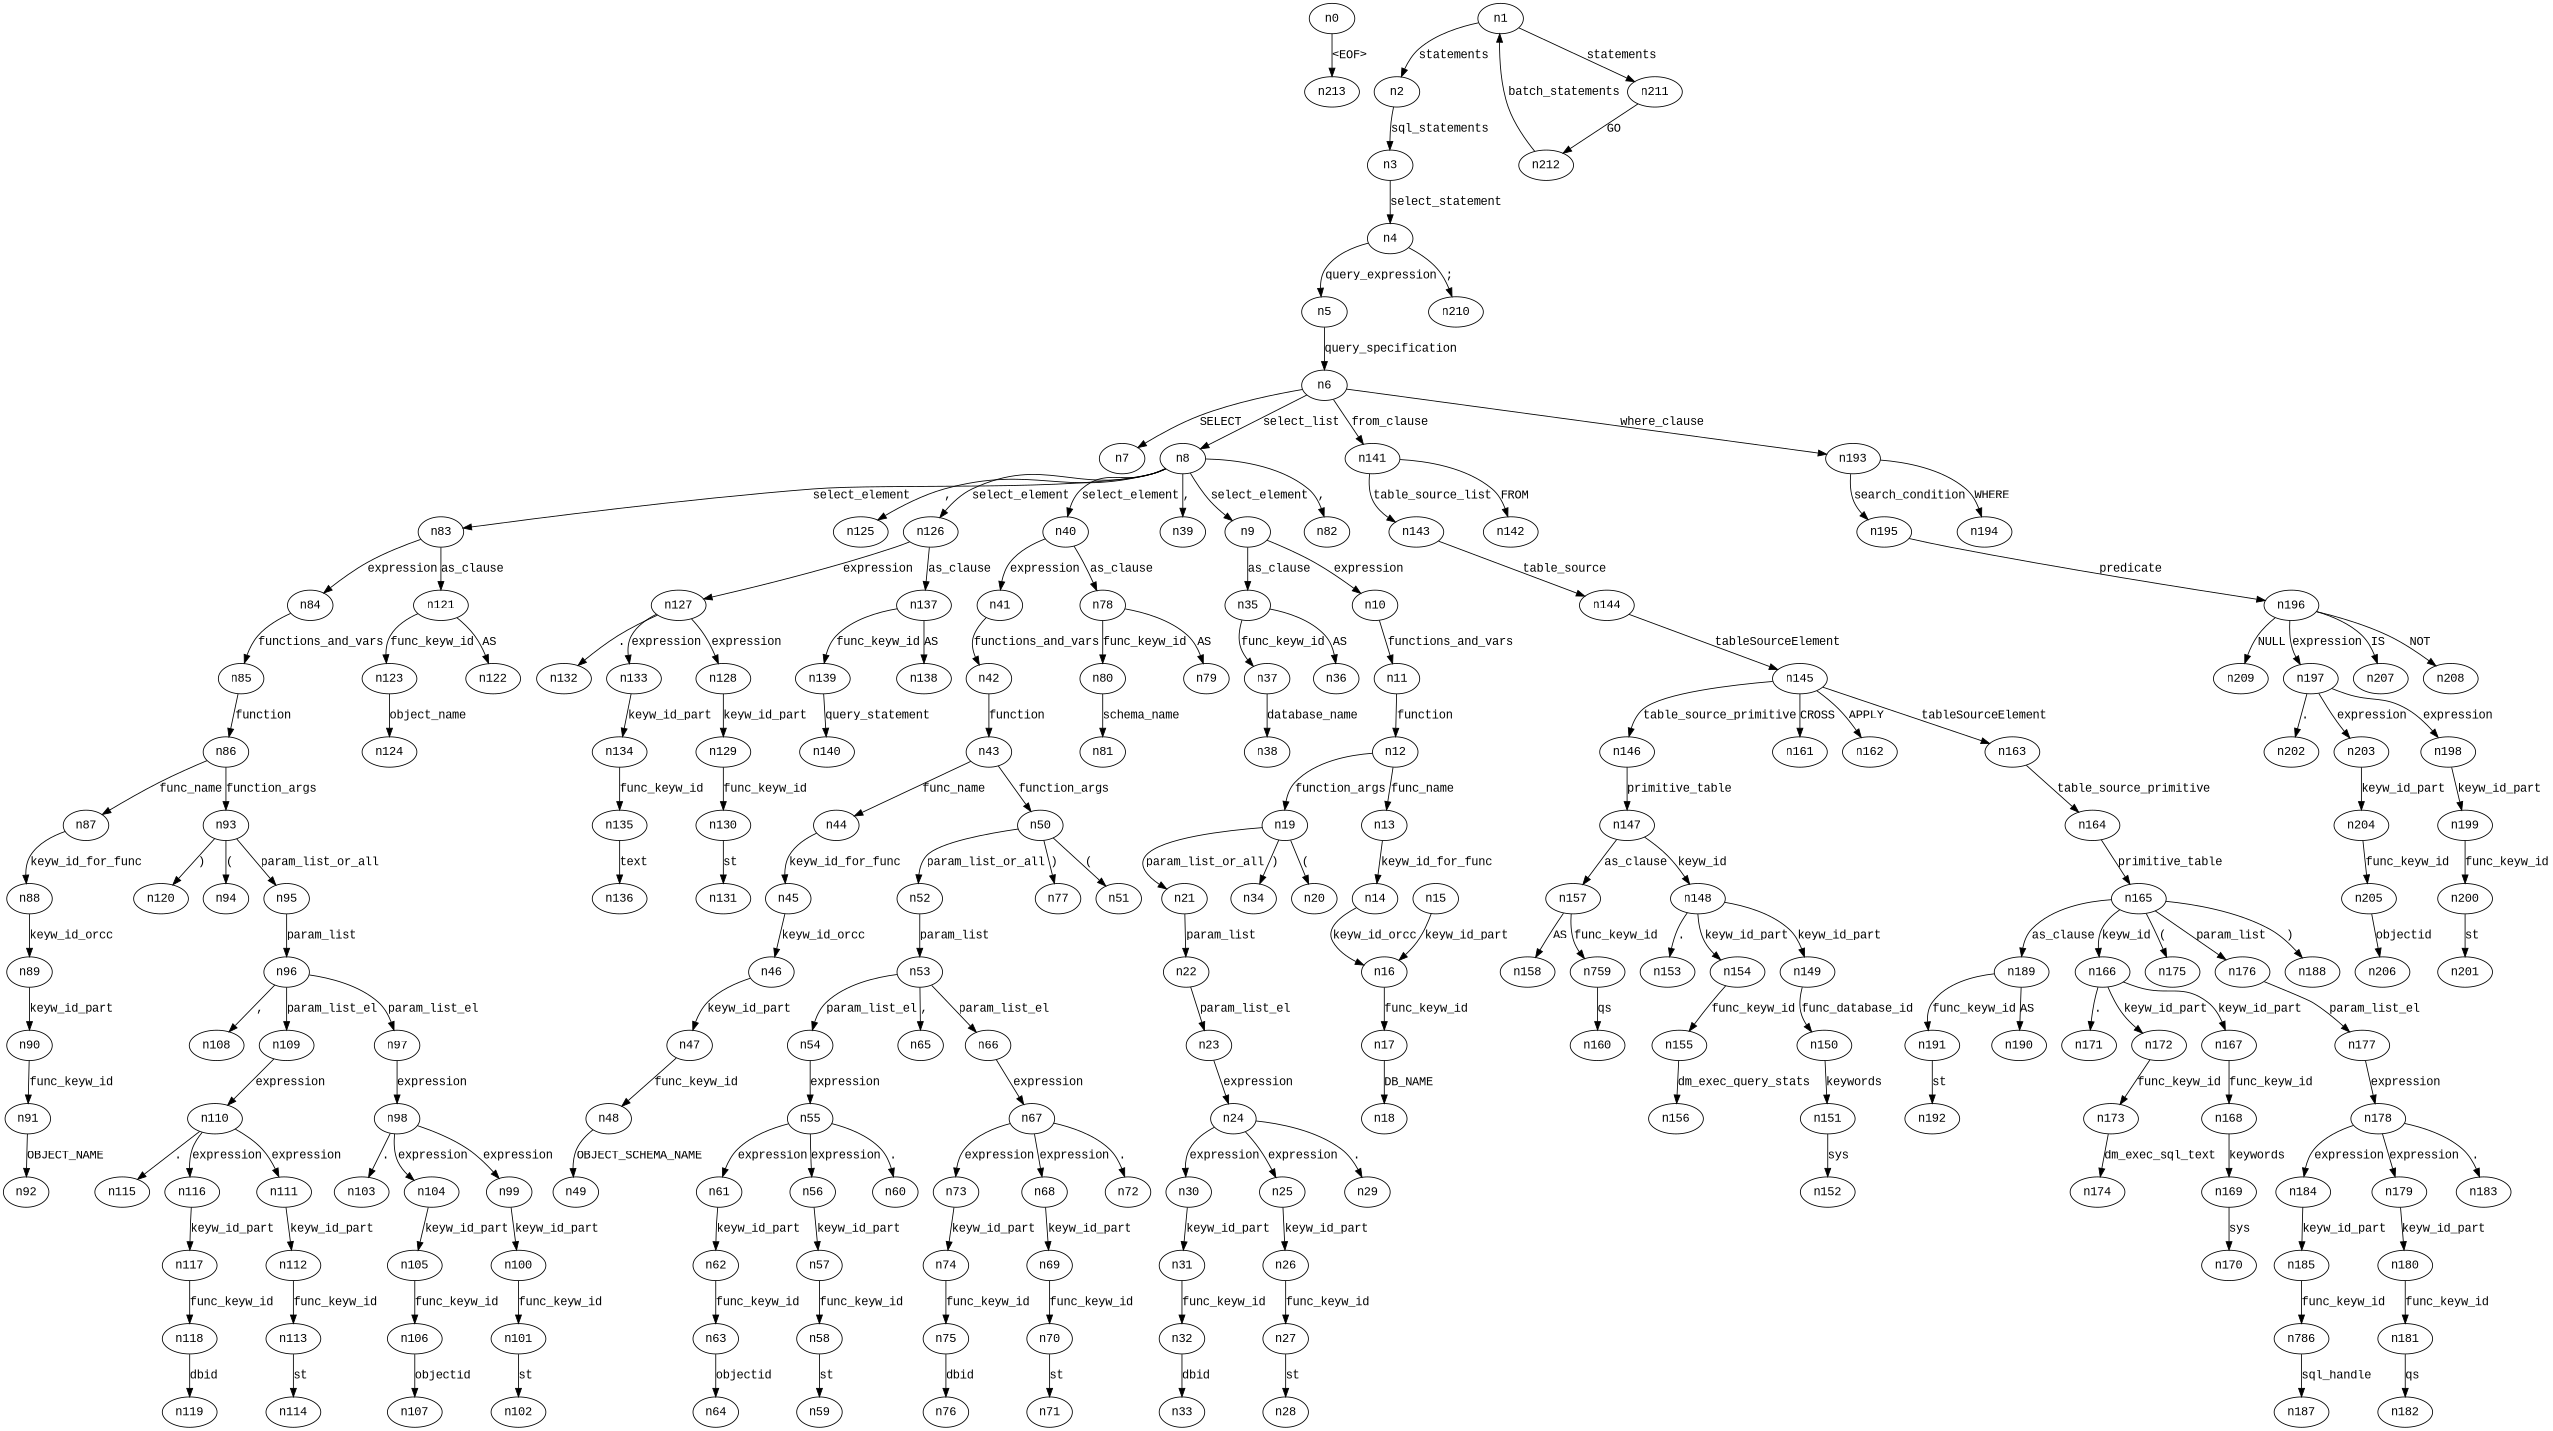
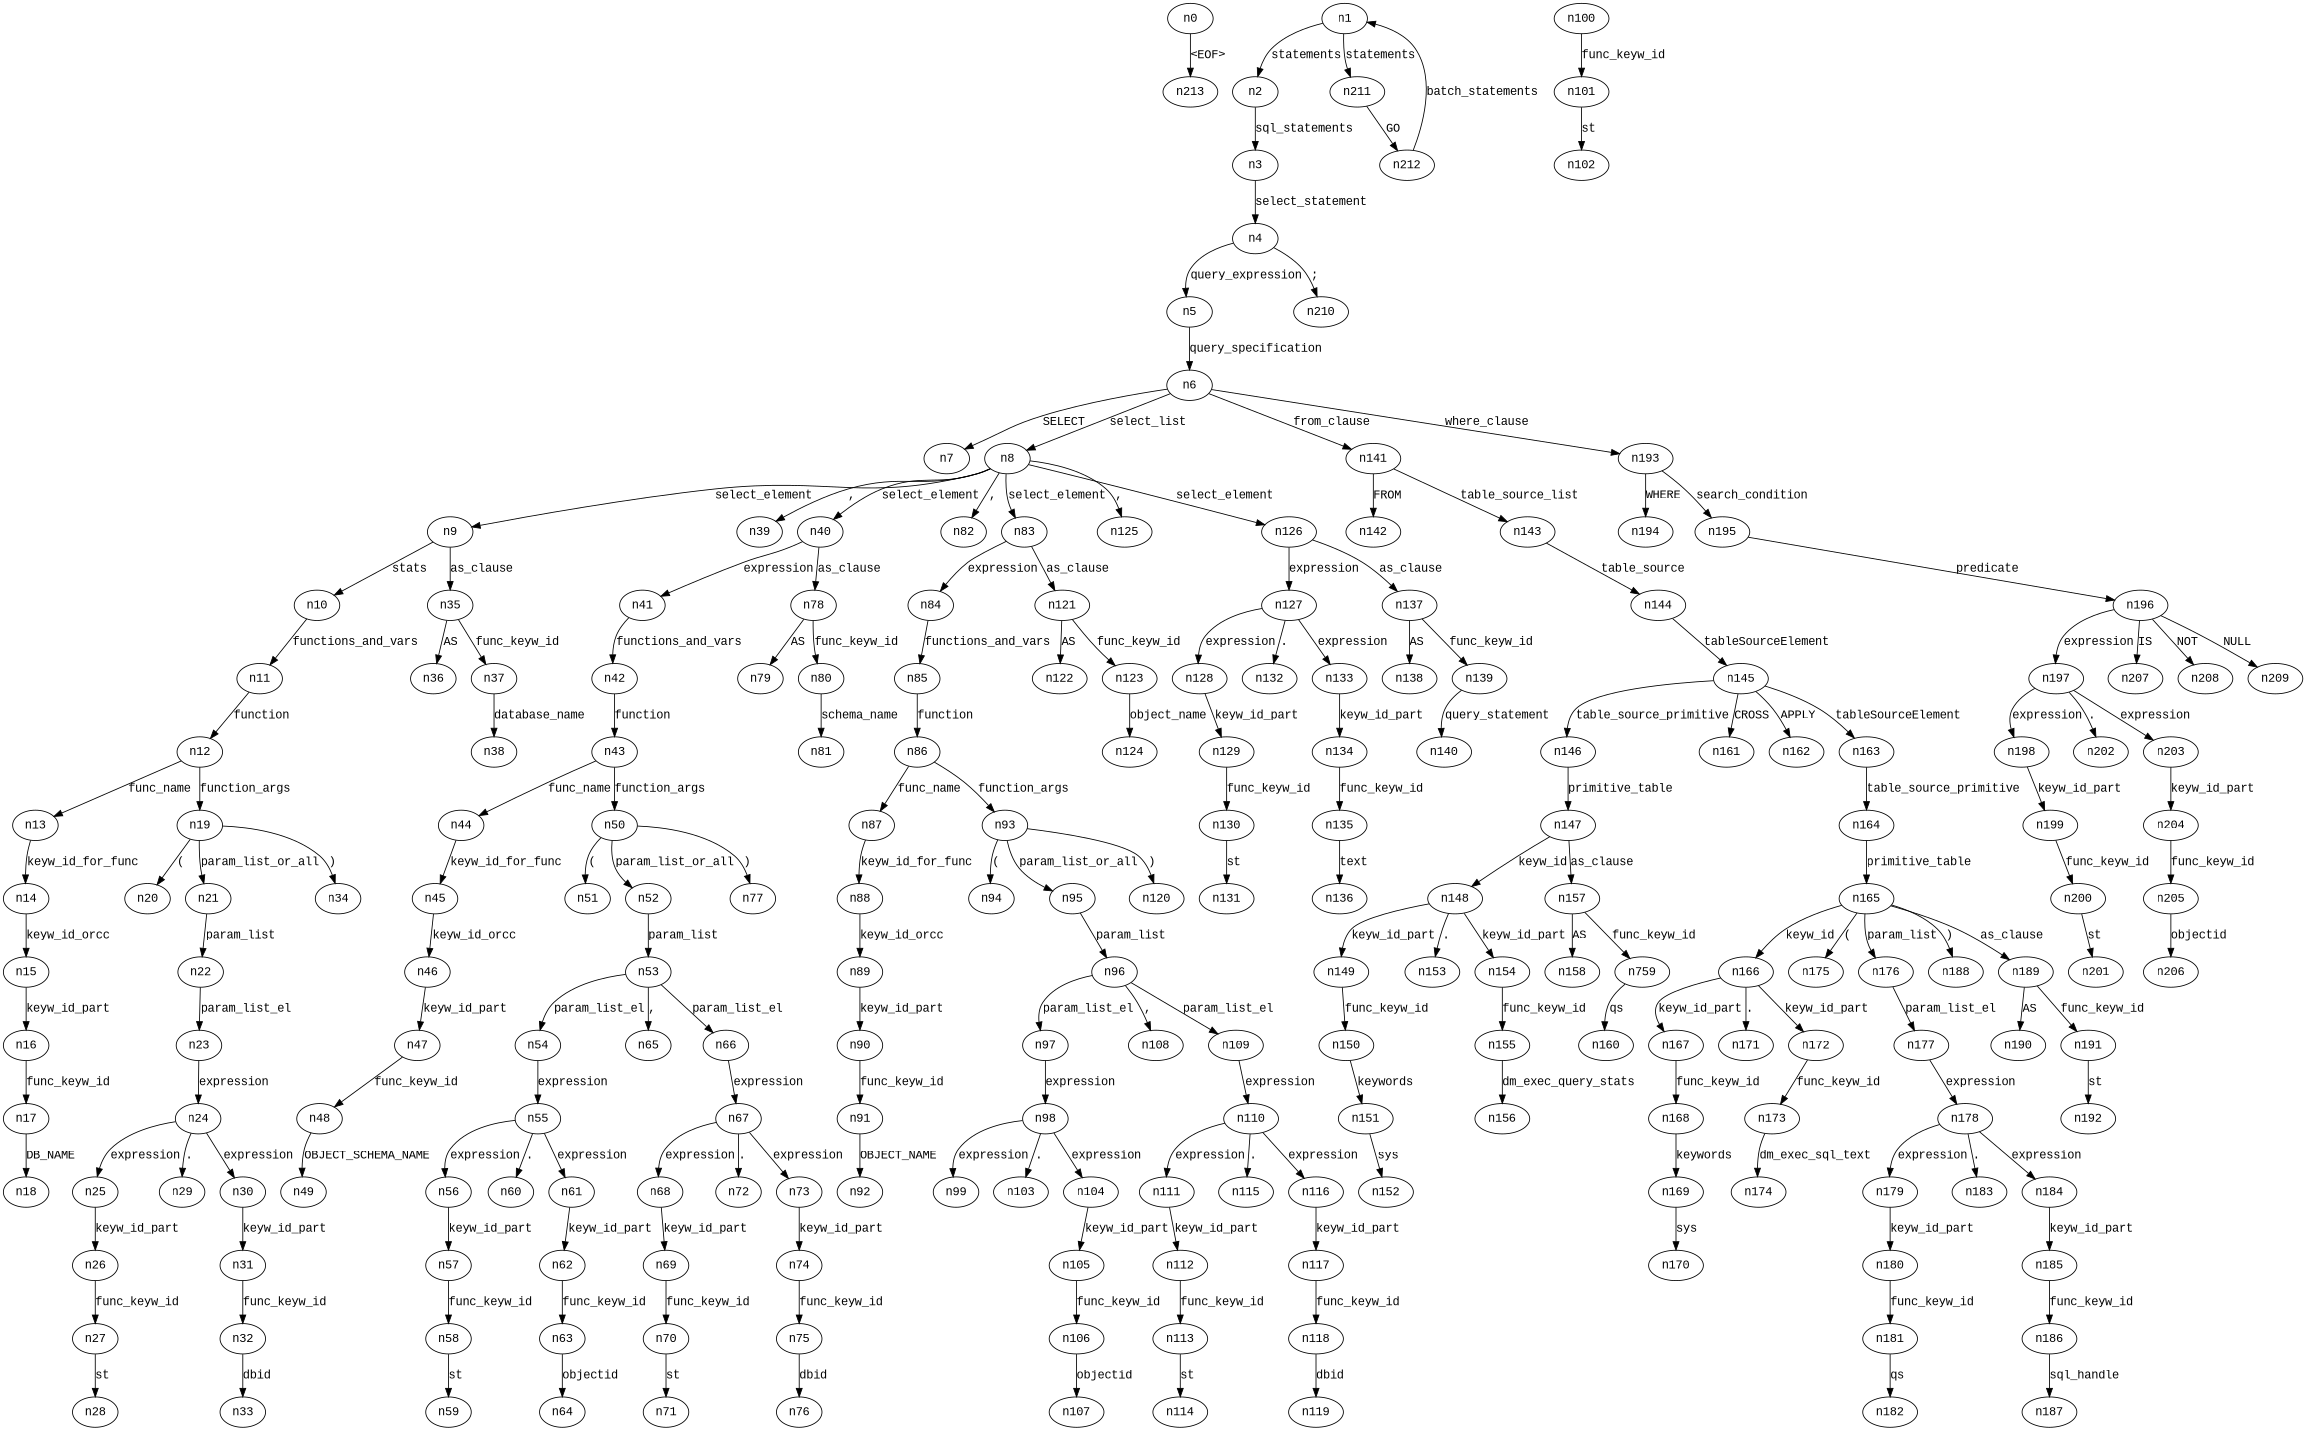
  digraph {
    fontname="Liberation Mono"
    node [fontname="Liberation Mono"]
    edge [fontname="Liberation Mono"]
    n0
    n213
    n1
    n2
    n211
    n3
    n212
    n4
    n5
    n210
    n6
    n7
    n8
    n141
    n193
    n9
    n39
    n40
    n82
    n83
    n125
    n126
    n142
    n143
    n194
    n195
    n10
    n35
    n41
    n78
    n84
    n121
    n127
    n137
    n11
    n36
    n37
    n12
    n13
    n19
    n14
    n20
    n21
    n34
    n15
    n16
    n17
    n18
    n22
    n23
    n24
    n25
    n29
    n30
    n26
    n31
    n27
    n28
    n32
    n33
    n38
    n42
    n79
    n80
    n43
    n44
    n50
    n45
    n51
    n52
    n77
    n46
    n47
    n48
    n49
    n53
    n54
    n65
    n66
    n55
    n67
    n56
    n60
    n61
    n57
    n62
    n58
    n59
    n63
    n64
    n68
    n72
    n73
    n69
    n74
    n70
    n71
    n75
    n76
    n81
    n85
    n122
    n123
    n86
    n87
    n93
    n88
    n94
    n95
    n120
    n89
    n90
    n91
    n92
    n96
    n97
    n108
    n109
    n98
    n110
    n99
    n103
    n104
    n100
    n105
    n101
    n102
    n106
    n107
    n111
    n115
    n116
    n112
    n117
    n113
    n114
    n118
    n119
    n124
    n128
    n132
    n133
    n138
    n139
    n129
    n134
    n130
    n131
    n135
    n136
    n140
    n144
    n145
    n146
    n161
    n162
    n163
    n147
    n164
    n148
    n157
    n149
    n153
    n154
    n158
    n159 [label=n759]
    n150
    n155
    n151
    n152
    n156
    n160
    n165
    n166
    n175
    n176
    n188
    n189
    n167
    n171
    n172
    n177
    n190
    n191
    n168
    n173
    n169
    n170
    n174
    n178
    n179
    n183
    n184
    n180
    n185
    n181
    n182
-   n186 [label=n786]
+   n186
    n187
    n192
    n196
    n197
    n207
    n208
    n209
    n198
    n202
    n203
    n199
    n204
    n200
    n201
    n205
    n206
    n0 -> n213 [label="<EOF>"]
    n1 -> n2 [label=statements]
    n1 -> n211 [label=statements]
    n2 -> n3 [label=sql_statements]
    n211 -> n212 [label=GO]
    n3 -> n4 [label=select_statement]
    n212 -> n1 [label=batch_statements]
    n4 -> n5 [label=query_expression]
    n4 -> n210 [label=";"]
    n5 -> n6 [label=query_specification]
    n6 -> n7 [label=SELECT]
    n6 -> n8 [label=select_list]
    n6 -> n141 [label=from_clause]
    n6 -> n193 [label=where_clause]
    n8 -> n9 [label=select_element]
    n8 -> n39 [label=","]
    n8 -> n40 [label=select_element]
    n8 -> n82 [label=","]
    n8 -> n83 [label=select_element]
    n8 -> n125 [label=","]
    n8 -> n126 [label=select_element]
    n141 -> n142 [label=FROM]
    n141 -> n143 [label=table_source_list]
    n193 -> n194 [label=WHERE]
    n193 -> n195 [label=search_condition]
-   n9 -> n10 [label=expression]
+   n9 -> n10 [label=stats]
    n9 -> n35 [label=as_clause]
    n40 -> n41 [label=expression]
    n40 -> n78 [label=as_clause]
    n83 -> n84 [label=expression]
    n83 -> n121 [label=as_clause]
    n126 -> n127 [label=expression]
    n126 -> n137 [label=as_clause]
    n143 -> n144 [label=table_source]
    n195 -> n196 [label=predicate]
    n10 -> n11 [label=functions_and_vars]
    n35 -> n36 [label=AS]
    n35 -> n37 [label=func_keyw_id]
    n41 -> n42 [label=functions_and_vars]
    n78 -> n79 [label=AS]
    n78 -> n80 [label=func_keyw_id]
    n84 -> n85 [label=functions_and_vars]
    n121 -> n122 [label=AS]
    n121 -> n123 [label=func_keyw_id]
    n127 -> n128 [label=expression]
    n127 -> n132 [label="."]
    n127 -> n133 [label=expression]
    n137 -> n138 [label=AS]
    n137 -> n139 [label=func_keyw_id]
    n11 -> n12 [label=function]
    n37 -> n38 [label=database_name]
    n12 -> n13 [label=func_name]
    n12 -> n19 [label=function_args]
    n13 -> n14 [label=keyw_id_for_func]
    n19 -> n20 [label="("]
    n19 -> n21 [label=param_list_or_all]
    n19 -> n34 [label=")"]
-   n14 -> n16 [label=keyw_id_orcc]
+   n14 -> n15 [label=keyw_id_orcc]
    n21 -> n22 [label=param_list]
    n15 -> n16 [label=keyw_id_part]
    n16 -> n17 [label=func_keyw_id]
    n17 -> n18 [label=DB_NAME]
    n22 -> n23 [label=param_list_el]
    n23 -> n24 [label=expression]
    n24 -> n25 [label=expression]
    n24 -> n29 [label="."]
    n24 -> n30 [label=expression]
    n25 -> n26 [label=keyw_id_part]
    n30 -> n31 [label=keyw_id_part]
    n26 -> n27 [label=func_keyw_id]
    n31 -> n32 [label=func_keyw_id]
    n27 -> n28 [label=st]
    n32 -> n33 [label=dbid]
    n42 -> n43 [label=function]
    n80 -> n81 [label=schema_name]
    n43 -> n44 [label=func_name]
    n43 -> n50 [label=function_args]
    n44 -> n45 [label=keyw_id_for_func]
    n50 -> n51 [label="("]
    n50 -> n52 [label=param_list_or_all]
    n50 -> n77 [label=")"]
    n45 -> n46 [label=keyw_id_orcc]
    n52 -> n53 [label=param_list]
    n46 -> n47 [label=keyw_id_part]
    n47 -> n48 [label=func_keyw_id]
    n48 -> n49 [label=OBJECT_SCHEMA_NAME]
    n53 -> n54 [label=param_list_el]
    n53 -> n65 [label=","]
    n53 -> n66 [label=param_list_el]
    n54 -> n55 [label=expression]
    n66 -> n67 [label=expression]
    n55 -> n56 [label=expression]
    n55 -> n60 [label="."]
    n55 -> n61 [label=expression]
    n67 -> n68 [label=expression]
    n67 -> n72 [label="."]
    n67 -> n73 [label=expression]
    n56 -> n57 [label=keyw_id_part]
    n61 -> n62 [label=keyw_id_part]
    n57 -> n58 [label=func_keyw_id]
    n62 -> n63 [label=func_keyw_id]
    n58 -> n59 [label=st]
    n63 -> n64 [label=objectid]
    n68 -> n69 [label=keyw_id_part]
    n73 -> n74 [label=keyw_id_part]
    n69 -> n70 [label=func_keyw_id]
    n74 -> n75 [label=func_keyw_id]
    n70 -> n71 [label=st]
    n75 -> n76 [label=dbid]
    n85 -> n86 [label=function]
    n123 -> n124 [label=object_name]
    n86 -> n87 [label=func_name]
    n86 -> n93 [label=function_args]
    n87 -> n88 [label=keyw_id_for_func]
    n93 -> n94 [label="("]
    n93 -> n95 [label=param_list_or_all]
    n93 -> n120 [label=")"]
    n88 -> n89 [label=keyw_id_orcc]
    n95 -> n96 [label=param_list]
    n89 -> n90 [label=keyw_id_part]
    n90 -> n91 [label=func_keyw_id]
    n91 -> n92 [label=OBJECT_NAME]
    n96 -> n97 [label=param_list_el]
    n96 -> n108 [label=","]
    n96 -> n109 [label=param_list_el]
    n97 -> n98 [label=expression]
    n109 -> n110 [label=expression]
    n98 -> n99 [label=expression]
    n98 -> n103 [label="."]
    n98 -> n104 [label=expression]
    n110 -> n111 [label=expression]
    n110 -> n115 [label="."]
    n110 -> n116 [label=expression]
-   n99 -> n100 [label=keyw_id_part]
    n104 -> n105 [label=keyw_id_part]
    n100 -> n101 [label=func_keyw_id]
    n105 -> n106 [label=func_keyw_id]
    n101 -> n102 [label=st]
    n106 -> n107 [label=objectid]
    n111 -> n112 [label=keyw_id_part]
    n116 -> n117 [label=keyw_id_part]
    n112 -> n113 [label=func_keyw_id]
    n117 -> n118 [label=func_keyw_id]
    n113 -> n114 [label=st]
    n118 -> n119 [label=dbid]
    n128 -> n129 [label=keyw_id_part]
    n133 -> n134 [label=keyw_id_part]
    n139 -> n140 [label=query_statement]
    n129 -> n130 [label=func_keyw_id]
    n134 -> n135 [label=func_keyw_id]
    n130 -> n131 [label=st]
    n135 -> n136 [label=text]
    n144 -> n145 [label=tableSourceElement]
    n145 -> n146 [label=table_source_primitive]
    n145 -> n161 [label=CROSS]
    n145 -> n162 [label=APPLY]
    n145 -> n163 [label=tableSourceElement]
    n146 -> n147 [label=primitive_table]
    n163 -> n164 [label=table_source_primitive]
    n147 -> n148 [label=keyw_id]
    n147 -> n157 [label=as_clause]
    n164 -> n165 [label=primitive_table]
    n148 -> n149 [label=keyw_id_part]
    n148 -> n153 [label="."]
    n148 -> n154 [label=keyw_id_part]
    n157 -> n158 [label=AS]
    n157 -> n159 [label=func_keyw_id]
-   n149 -> n150 [label=func_database_id]
+   n149 -> n150 [label=func_keyw_id]
    n154 -> n155 [label=func_keyw_id]
    n159 -> n160 [label=qs]
    n150 -> n151 [label=keywords]
    n155 -> n156 [label=dm_exec_query_stats]
    n151 -> n152 [label=sys]
    n165 -> n166 [label=keyw_id]
    n165 -> n175 [label="("]
    n165 -> n176 [label=param_list]
    n165 -> n188 [label=")"]
    n165 -> n189 [label=as_clause]
    n166 -> n167 [label=keyw_id_part]
    n166 -> n171 [label="."]
    n166 -> n172 [label=keyw_id_part]
    n176 -> n177 [label=param_list_el]
    n189 -> n190 [label=AS]
    n189 -> n191 [label=func_keyw_id]
    n167 -> n168 [label=func_keyw_id]
    n172 -> n173 [label=func_keyw_id]
    n177 -> n178 [label=expression]
    n191 -> n192 [label=st]
    n168 -> n169 [label=keywords]
    n173 -> n174 [label=dm_exec_sql_text]
    n169 -> n170 [label=sys]
    n178 -> n179 [label=expression]
    n178 -> n183 [label="."]
    n178 -> n184 [label=expression]
    n179 -> n180 [label=keyw_id_part]
    n184 -> n185 [label=keyw_id_part]
    n180 -> n181 [label=func_keyw_id]
    n185 -> n186 [label=func_keyw_id]
    n181 -> n182 [label=qs]
    n186 -> n187 [label=sql_handle]
    n196 -> n197 [label=expression]
    n196 -> n207 [label=IS]
    n196 -> n208 [label=NOT]
    n196 -> n209 [label=NULL]
    n197 -> n198 [label=expression]
    n197 -> n202 [label="."]
    n197 -> n203 [label=expression]
    n198 -> n199 [label=keyw_id_part]
    n203 -> n204 [label=keyw_id_part]
    n199 -> n200 [label=func_keyw_id]
    n204 -> n205 [label=func_keyw_id]
    n200 -> n201 [label=st]
    n205 -> n206 [label=objectid]
  }
